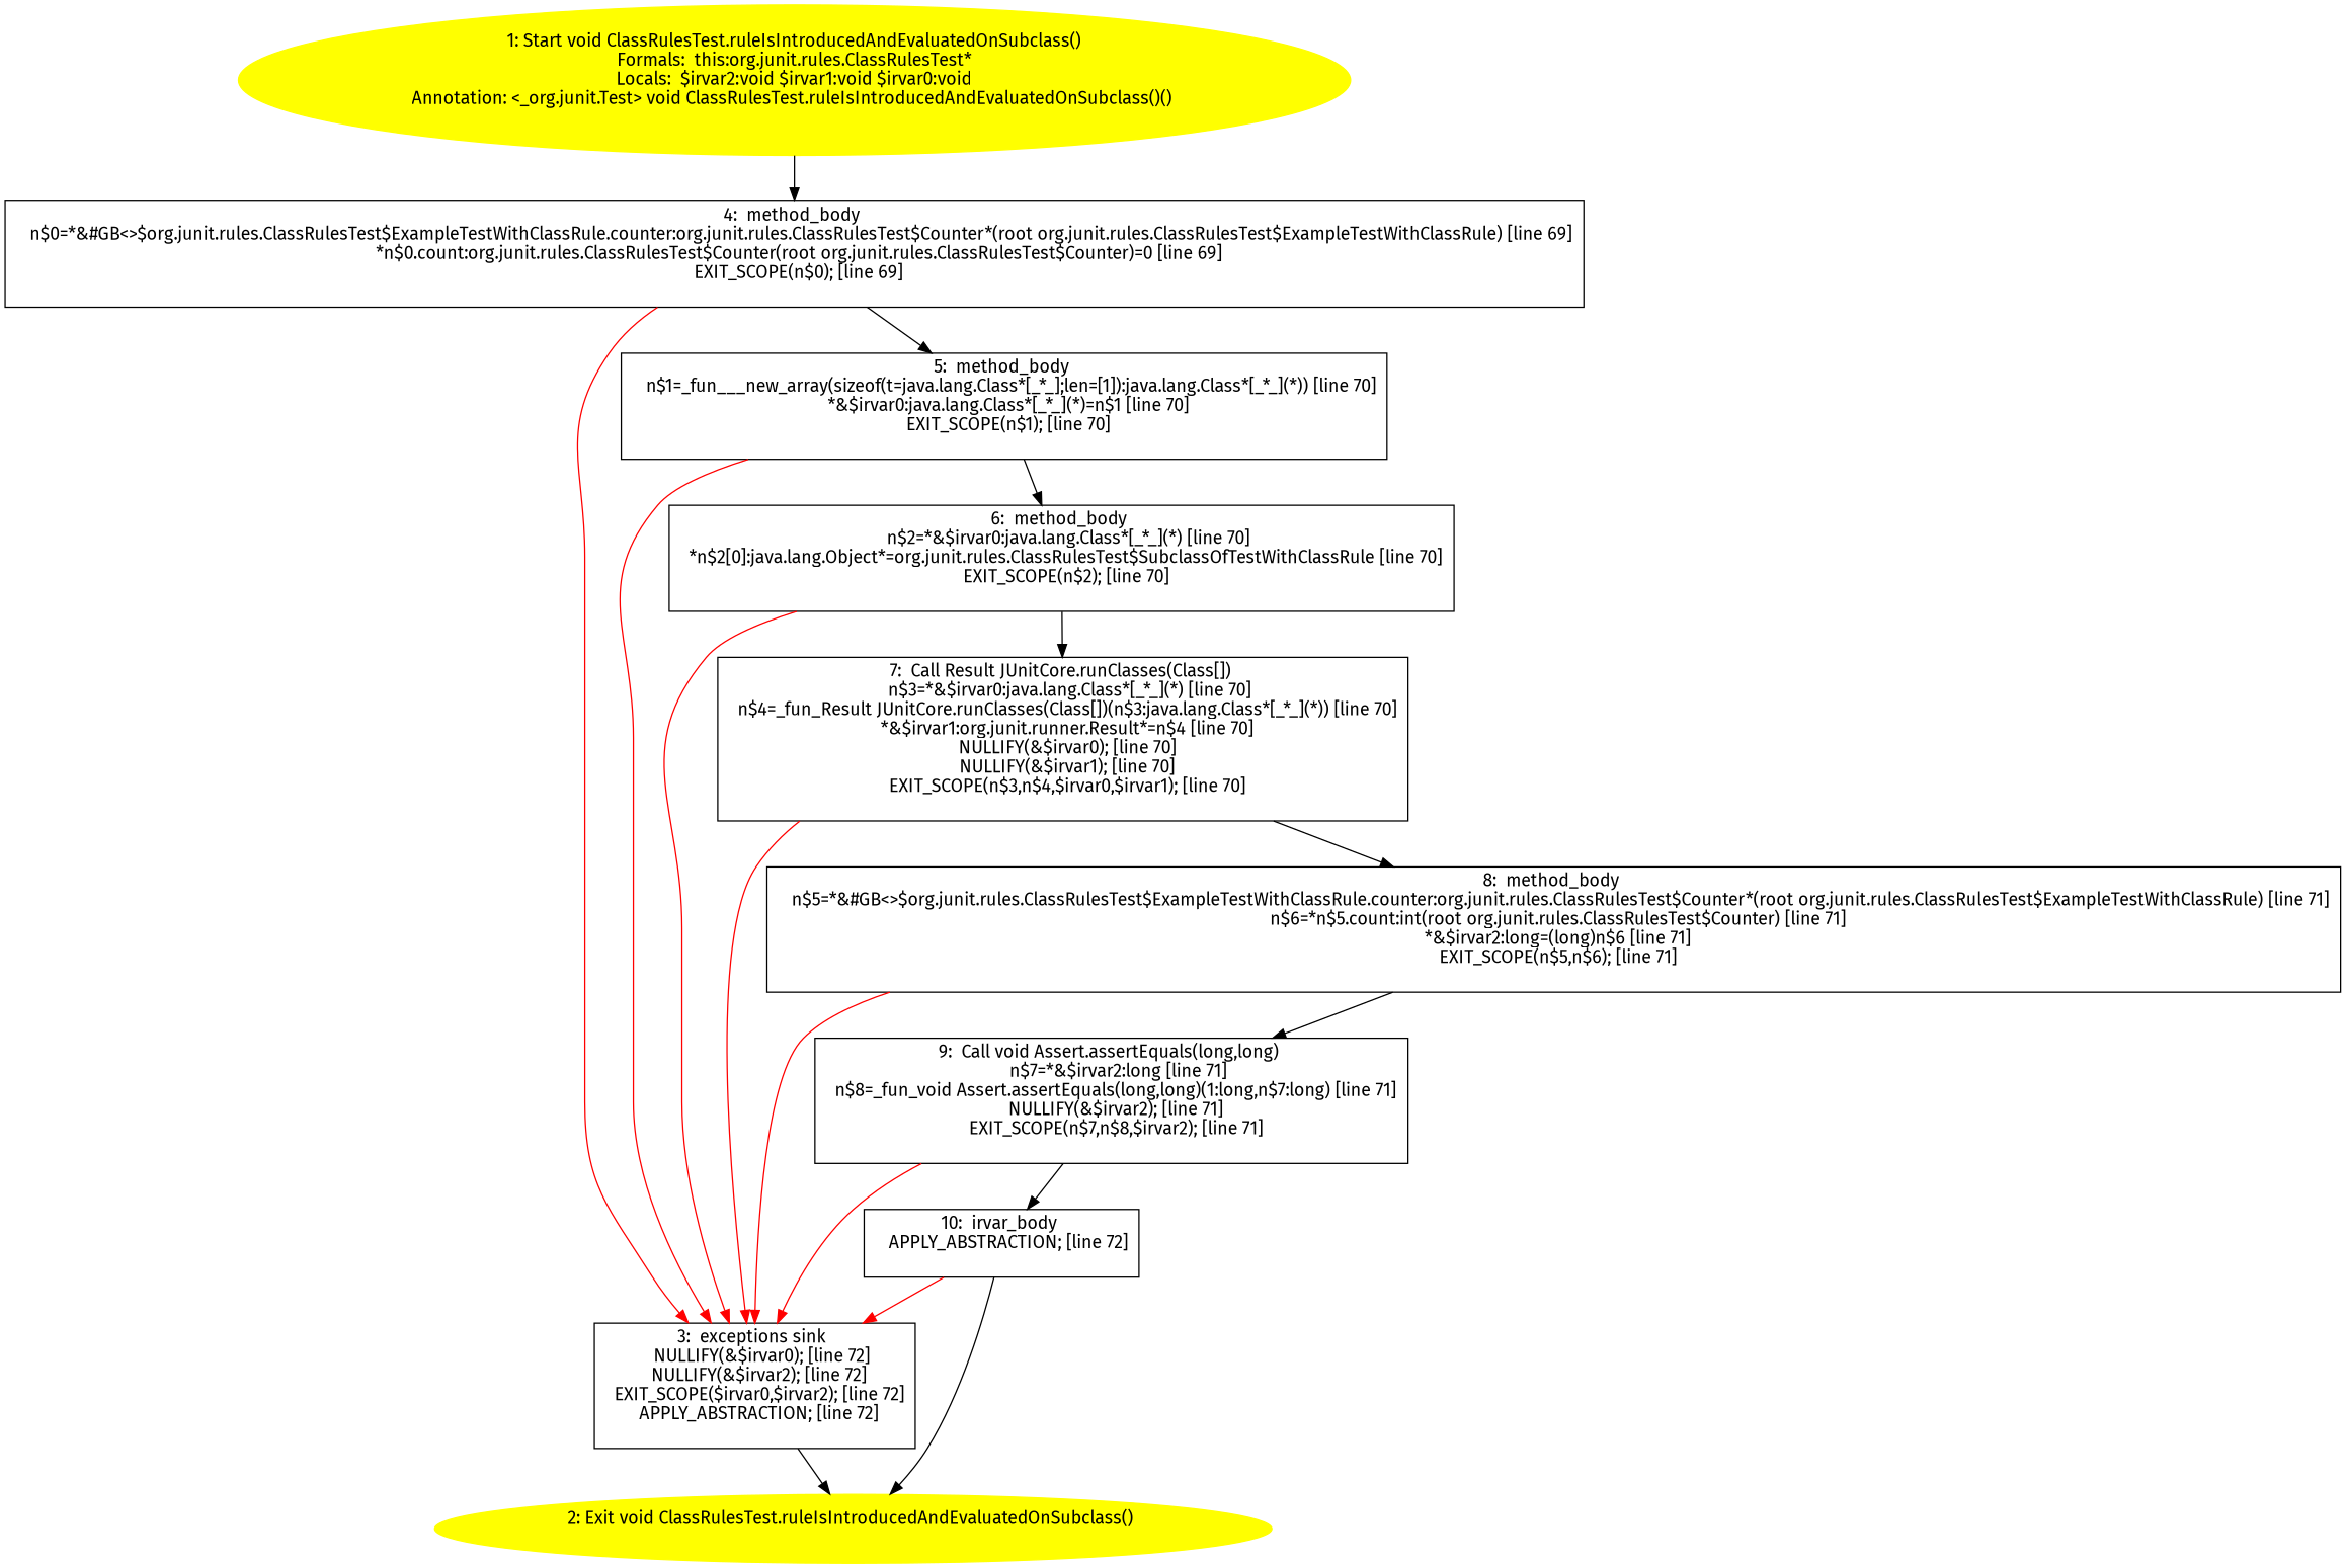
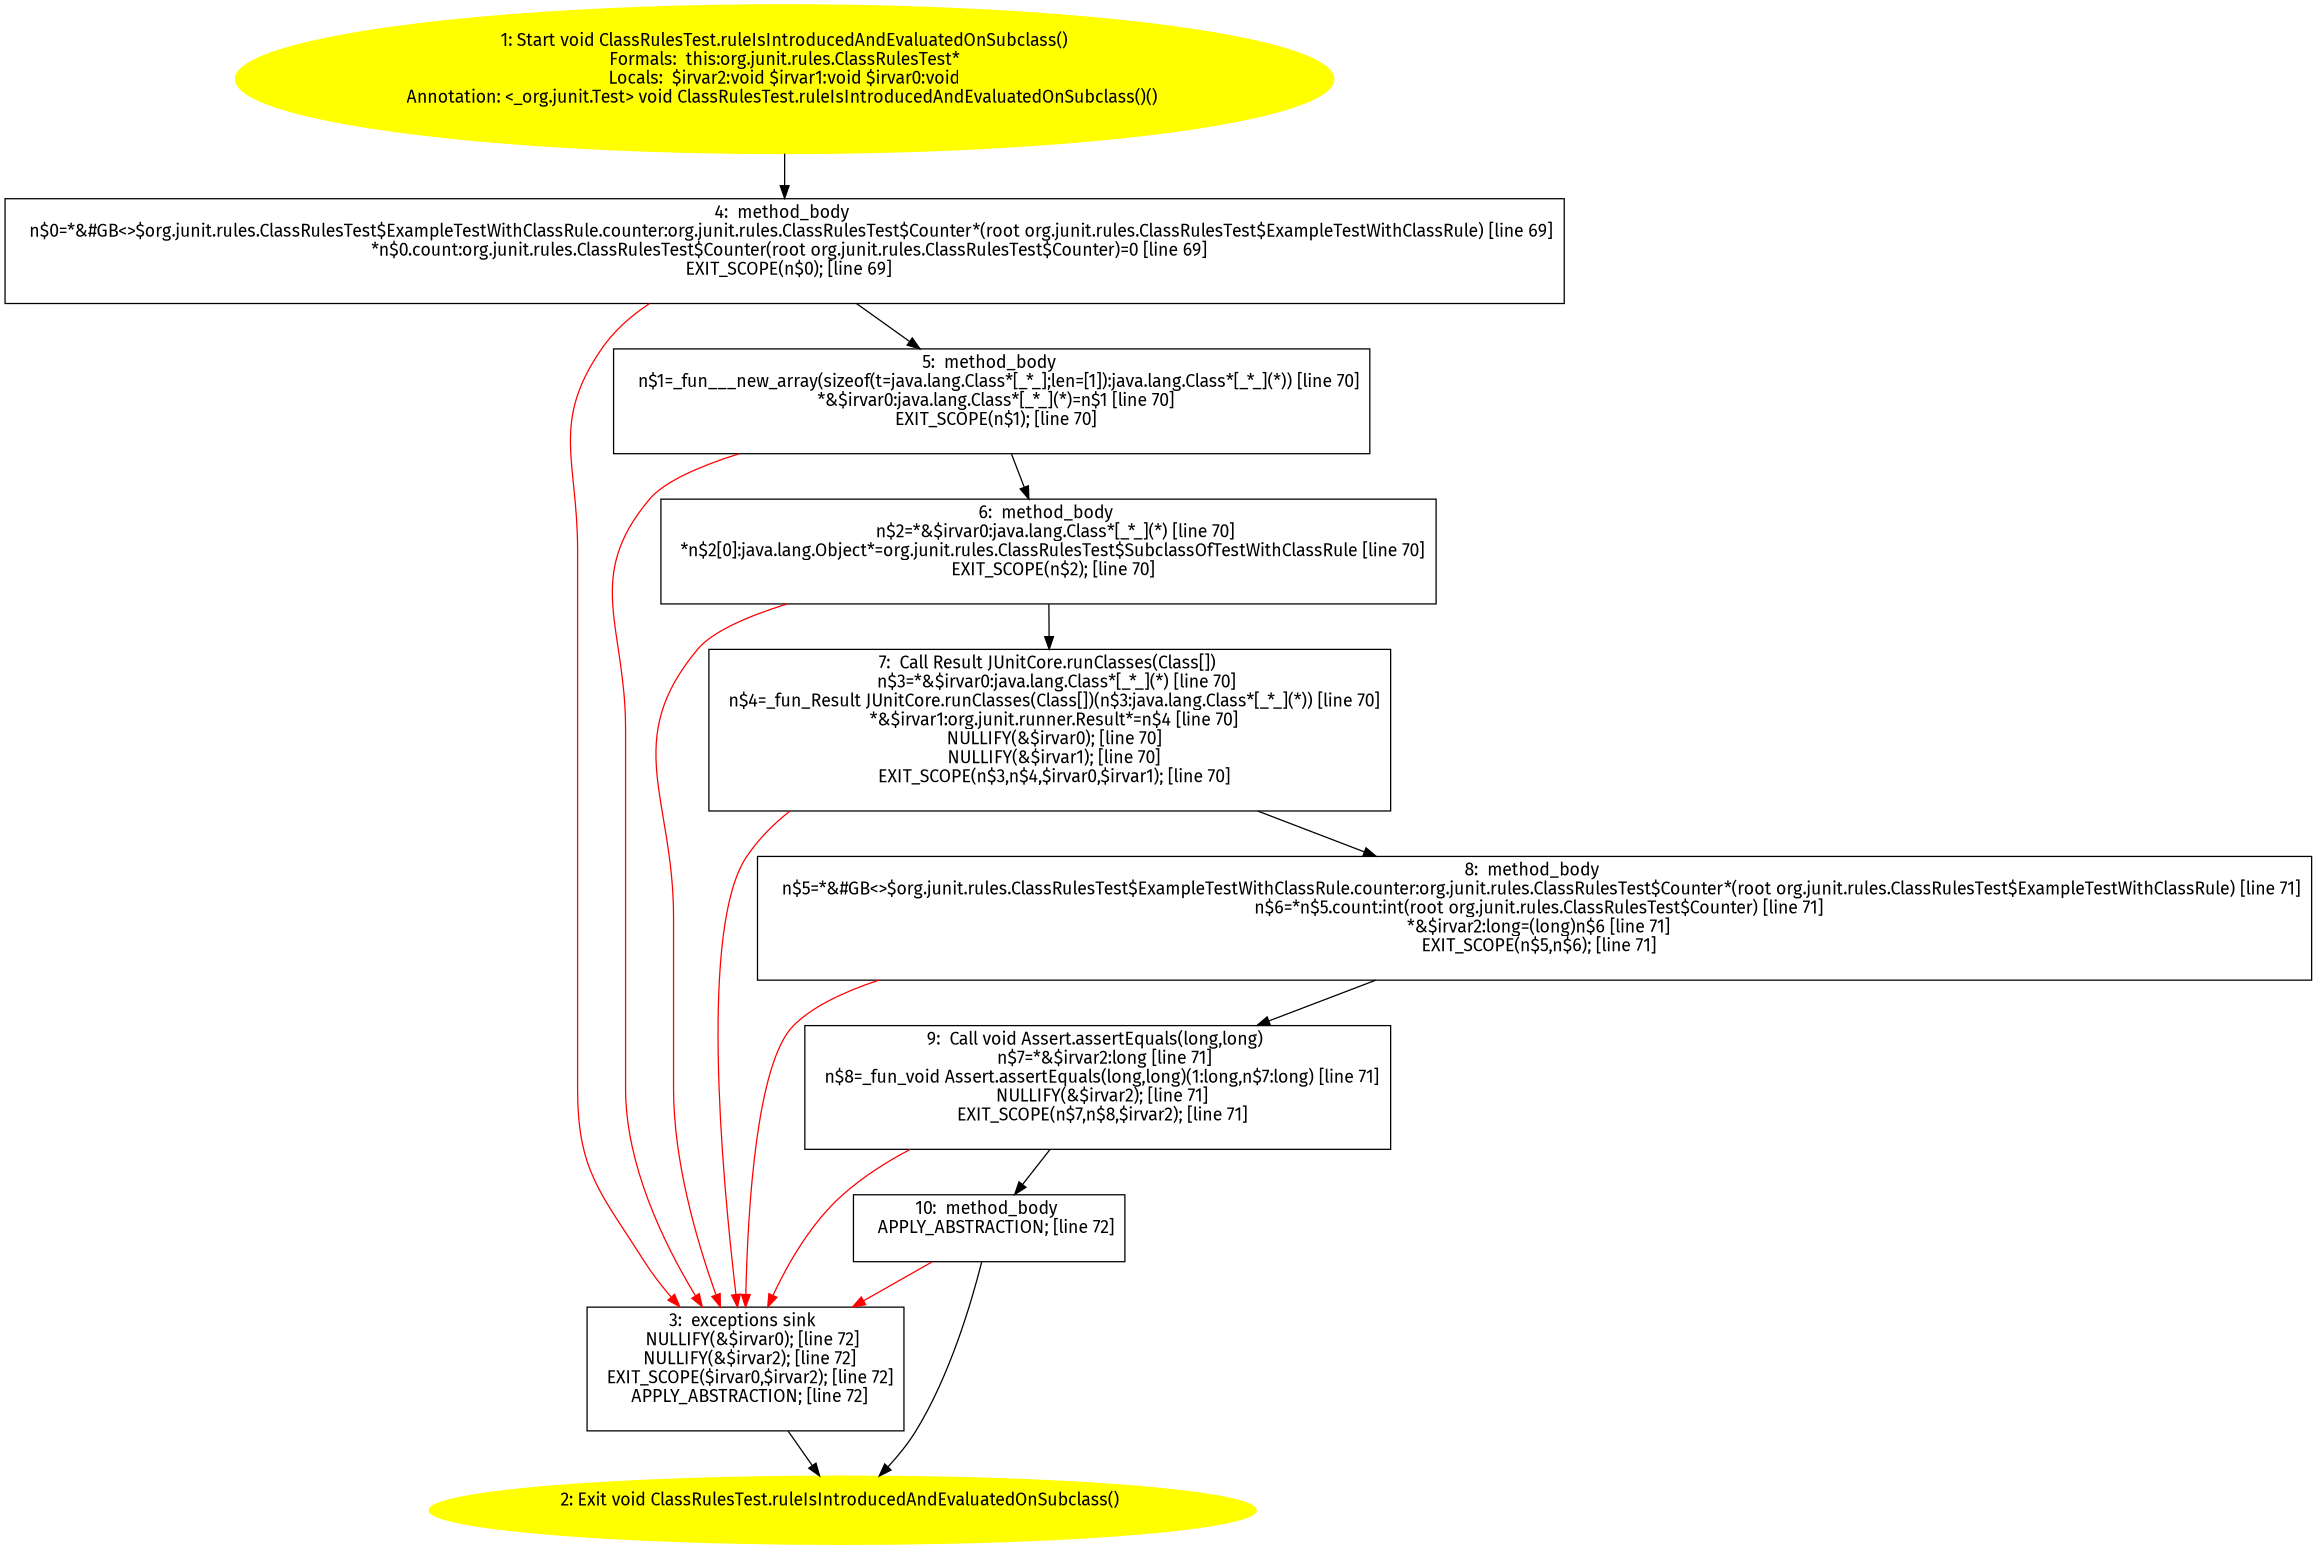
  digraph {
    fontname="Fira Sans"
    node [fontname="Fira Sans" shape=box]
    edge [fontname="Fira Sans"]
    n1 [color=yellow label="1: Start void ClassRulesTest.ruleIsIntroducedAndEvaluatedOnSubclass()\nFormals:  this:org.junit.rules.ClassRulesTest*\nLocals:  $irvar2:void $irvar1:void $irvar0:void\nAnnotation: <_org.junit.Test> void ClassRulesTest.ruleIsIntroducedAndEvaluatedOnSubclass()() \n  " style=filled shape=""]
    n2 [label="4:  method_body \n   n$0=*&#GB<>$org.junit.rules.ClassRulesTest$ExampleTestWithClassRule.counter:org.junit.rules.ClassRulesTest$Counter*(root org.junit.rules.ClassRulesTest$ExampleTestWithClassRule) [line 69]\n  *n$0.count:org.junit.rules.ClassRulesTest$Counter(root org.junit.rules.ClassRulesTest$Counter)=0 [line 69]\n  EXIT_SCOPE(n$0); [line 69]\n "]
    n3 [label="3:  exceptions sink \n   NULLIFY(&$irvar0); [line 72]\n  NULLIFY(&$irvar2); [line 72]\n  EXIT_SCOPE($irvar0,$irvar2); [line 72]\n  APPLY_ABSTRACTION; [line 72]\n "]
    n4 [label="5:  method_body \n   n$1=_fun___new_array(sizeof(t=java.lang.Class*[_*_];len=[1]):java.lang.Class*[_*_](*)) [line 70]\n  *&$irvar0:java.lang.Class*[_*_](*)=n$1 [line 70]\n  EXIT_SCOPE(n$1); [line 70]\n "]
    n5 [color=yellow label="2: Exit void ClassRulesTest.ruleIsIntroducedAndEvaluatedOnSubclass() \n  " style=filled shape=""]
    n6 [label="6:  method_body \n   n$2=*&$irvar0:java.lang.Class*[_*_](*) [line 70]\n  *n$2[0]:java.lang.Object*=org.junit.rules.ClassRulesTest$SubclassOfTestWithClassRule [line 70]\n  EXIT_SCOPE(n$2); [line 70]\n "]
    n7 [label="7:  Call Result JUnitCore.runClasses(Class[]) \n   n$3=*&$irvar0:java.lang.Class*[_*_](*) [line 70]\n  n$4=_fun_Result JUnitCore.runClasses(Class[])(n$3:java.lang.Class*[_*_](*)) [line 70]\n  *&$irvar1:org.junit.runner.Result*=n$4 [line 70]\n  NULLIFY(&$irvar0); [line 70]\n  NULLIFY(&$irvar1); [line 70]\n  EXIT_SCOPE(n$3,n$4,$irvar0,$irvar1); [line 70]\n "]
    n8 [label="8:  method_body \n   n$5=*&#GB<>$org.junit.rules.ClassRulesTest$ExampleTestWithClassRule.counter:org.junit.rules.ClassRulesTest$Counter*(root org.junit.rules.ClassRulesTest$ExampleTestWithClassRule) [line 71]\n  n$6=*n$5.count:int(root org.junit.rules.ClassRulesTest$Counter) [line 71]\n  *&$irvar2:long=(long)n$6 [line 71]\n  EXIT_SCOPE(n$5,n$6); [line 71]\n "]
    n9 [label="9:  Call void Assert.assertEquals(long,long) \n   n$7=*&$irvar2:long [line 71]\n  n$8=_fun_void Assert.assertEquals(long,long)(1:long,n$7:long) [line 71]\n  NULLIFY(&$irvar2); [line 71]\n  EXIT_SCOPE(n$7,n$8,$irvar2); [line 71]\n "]
-   n10 [label="10:  irvar_body \n   APPLY_ABSTRACTION; [line 72]\n "]
+   n10 [label="10:  method_body \n   APPLY_ABSTRACTION; [line 72]\n "]
    n1 -> n2
    n2 -> n3 [color=red]
    n2 -> n4
    n3 -> n5
    n4 -> n3 [color=red]
    n4 -> n6
    n6 -> n3 [color=red]
    n6 -> n7
    n7 -> n3 [color=red]
    n7 -> n8
    n8 -> n3 [color=red]
    n8 -> n9
    n9 -> n3 [color=red]
    n9 -> n10
    n10 -> n3 [color=red]
    n10 -> n5
  }
